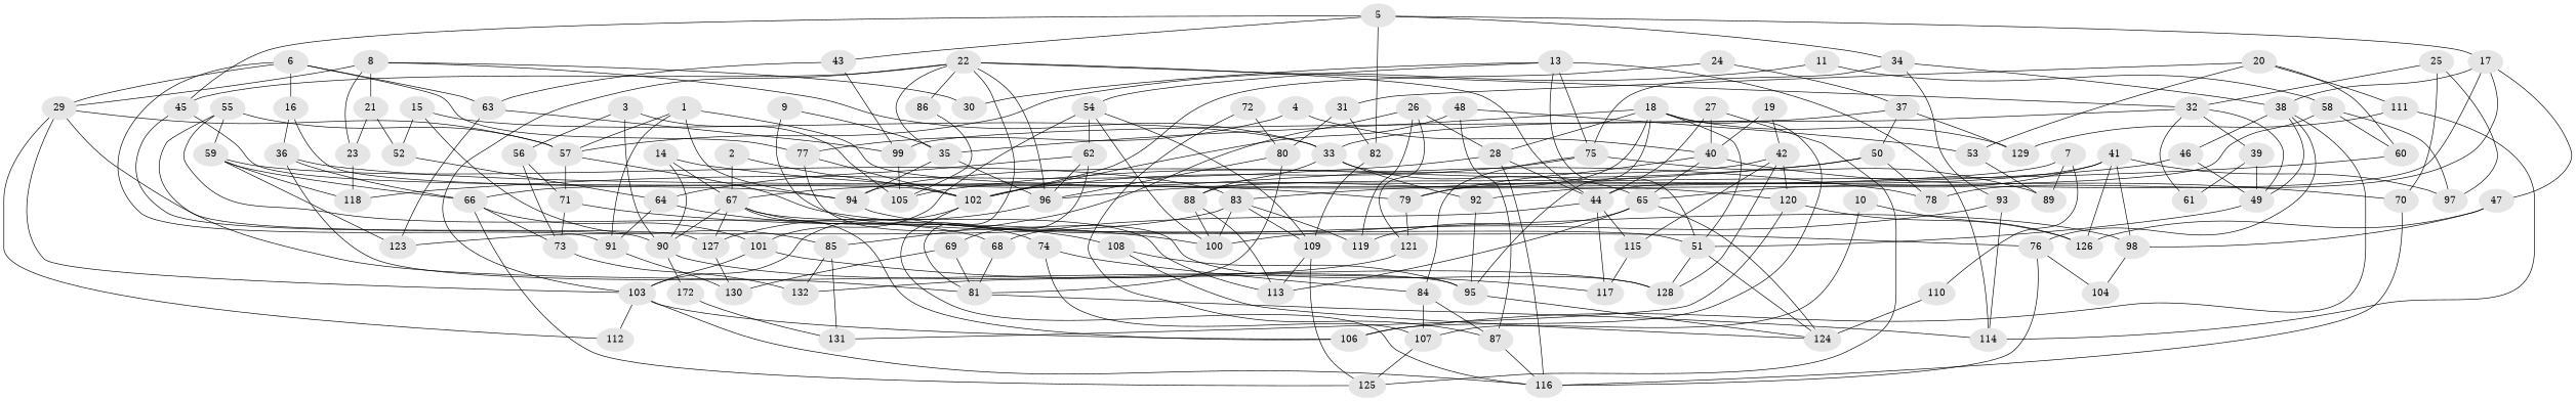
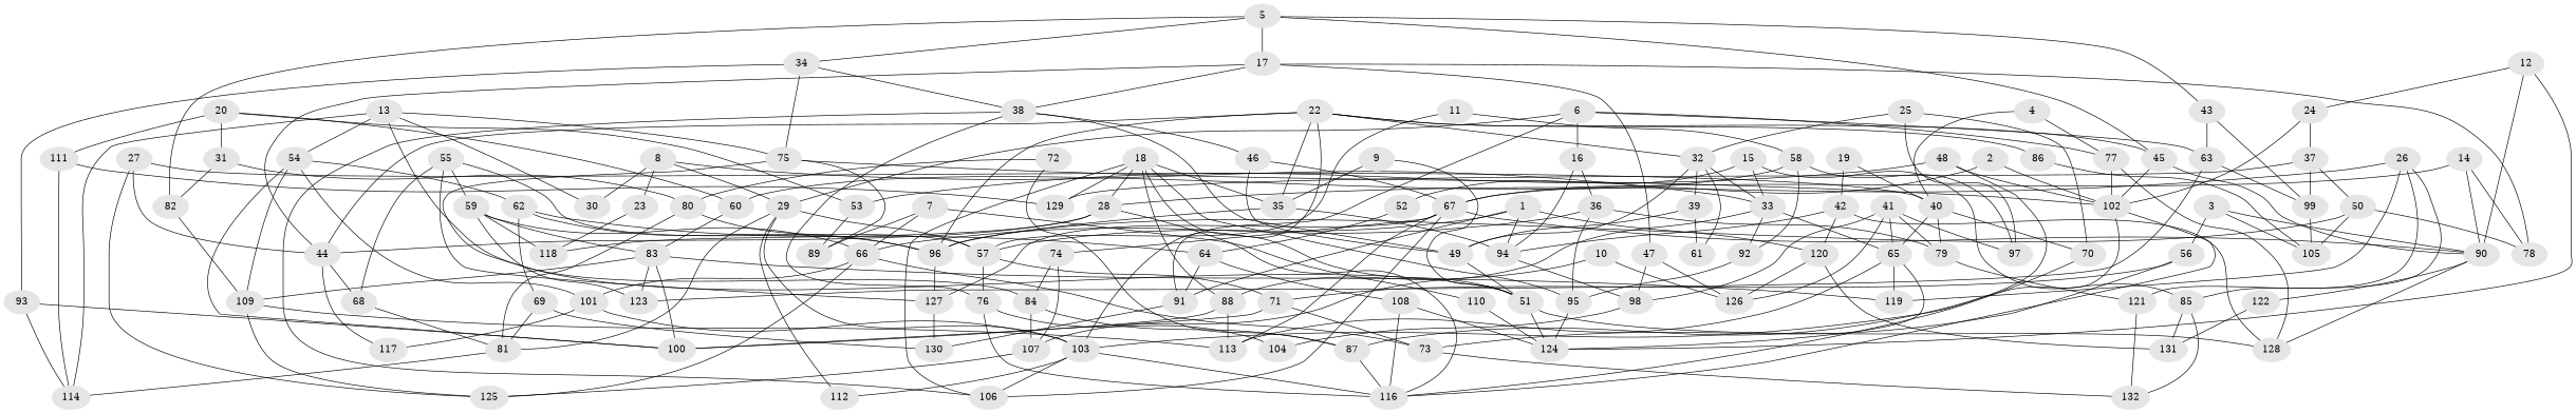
  graph {
    node [color=gray90 style=filled]
    1
    57
    91
    94
    120
    76
    71
    130
    98
    126
    131
    2
    67
    102
    90
    106
    127
    113
    74
    103
    116
    3
    56
    105
    73
    128
-   122 [label=172]
+   122
    4
    40
    77
    70
    65
    79
    5
    17
    34
    43
    45
    82
    78
    38
    44
    47
    75
    93
    63
    99
    109
    6
    16
    29
    36
    81
    112
    123
    7
    66
    89
    110
    125
    101
    124
    8
-   21
    23
    30
    33
    52
    118
    88
    92
    9
    35
    51
    96
    10
    107
    11
    58
    60
    97
+   12
    24
    37
    13
    54
    114
    62
    100
    84
    14
    15
    85
    64
    132
    95
    49
    46
-   115
    68
    117
    18
    28
    129
    19
    42
    20
    31
    53
    111
    80
    83
    22
    32
    86
    39
    61
    50
    25
    26
    119
    121
    27
    104
    41
    48
    87
    108
    69
    55
    59
    72
    1 -- 57
    1 -- 91
    1 -- 94
    1 -- 120
    57 -- 76
    57 -- 71
    91 -- 130
    94 -- 98
    120 -- 126
    120 -- 131
    76 -- 116
    76 -- 104
    71 -- 73
    71 -- 100
    98 -- 104
    2 -- 67
    2 -- 102
    67 -- 90
    67 -- 106
    67 -- 127
    67 -- 113
    67 -- 74
    102 -- 103
    102 -- 116
    90 -- 128
    90 -- 122
    127 -- 130
    74 -- 107
    74 -- 84
    103 -- 106
    103 -- 116
    103 -- 112
    3 -- 90
    3 -- 56
    3 -- 105
    56 -- 71
    56 -- 73
    73 -- 132
    122 -- 131
    4 -- 40
    4 -- 77
    40 -- 70
    40 -- 65
    40 -- 79
    77 -- 102
    77 -- 128
    70 -- 116
    65 -- 113
    65 -- 124
    65 -- 119
    79 -- 121
    5 -- 17
    5 -- 34
    5 -- 43
    5 -- 45
    5 -- 82
    17 -- 78
    17 -- 38
    17 -- 44
    17 -- 47
    34 -- 38
    34 -- 75
    34 -- 93
    43 -- 63
    43 -- 99
    45 -- 102
    45 -- 90
    82 -- 109
    38 -- 76
    38 -- 106
    38 -- 49
    38 -- 46
-   44 -- 115
    44 -- 68
    44 -- 117
    47 -- 98
    47 -- 126
    75 -- 102
    75 -- 89
    75 -- 84
    93 -- 114
    93 -- 100
    63 -- 99
    63 -- 123
    99 -- 105
    109 -- 113
    109 -- 125
    6 -- 91
    6 -- 77
    6 -- 63
    6 -- 16
    6 -- 29
    16 -- 94
    16 -- 36
    29 -- 57
    29 -- 103
    29 -- 81
    29 -- 112
    36 -- 79
    36 -- 66
    36 -- 95
    81 -- 114
    7 -- 66
    7 -- 89
    7 -- 110
    66 -- 73
    66 -- 125
    66 -- 101
    110 -- 124
    101 -- 103
    101 -- 117
    8 -- 29
-   8 -- 21
    8 -- 23
    8 -- 30
    8 -- 33
-   21 -- 23
-   21 -- 52
    23 -- 118
    33 -- 65
    33 -- 88
    33 -- 92
    52 -- 64
    88 -- 113
    88 -- 100
    92 -- 95
    9 -- 35
    9 -- 51
    35 -- 94
    35 -- 96
    51 -- 128
    51 -- 124
    96 -- 127
    10 -- 126
    10 -- 107
    107 -- 125
    11 -- 57
    11 -- 58
    58 -- 92
    58 -- 60
    58 -- 97
    60 -- 83
+   12 -- 90
+   12 -- 124
+   12 -- 24
    24 -- 102
    24 -- 37
    37 -- 99
    37 -- 129
    37 -- 50
    13 -- 75
    13 -- 30
    13 -- 51
    13 -- 54
    13 -- 114
    54 -- 109
    54 -- 101
    54 -- 62
    54 -- 100
    62 -- 96
    62 -- 64
    62 -- 69
    84 -- 107
    84 -- 87
    14 -- 67
    14 -- 90
    14 -- 78
    15 -- 33
    15 -- 52
    15 -- 85
    85 -- 131
    85 -- 132
    64 -- 91
    64 -- 108
    95 -- 124
    49 -- 51
    46 -- 67
    46 -- 49
-   115 -- 117
    68 -- 81
    18 -- 106
    18 -- 88
    18 -- 35
    18 -- 51
    18 -- 95
    18 -- 28
    18 -- 129
    28 -- 116
    28 -- 44
    28 -- 118
    19 -- 40
    19 -- 42
    42 -- 94
    42 -- 120
    42 -- 128
-   42 -- 115
    20 -- 60
    20 -- 31
    20 -- 53
    20 -- 111
    31 -- 82
    31 -- 80
    53 -- 89
    111 -- 114
    111 -- 129
    80 -- 81
    80 -- 96
    83 -- 109
    83 -- 123
    83 -- 100
    83 -- 119
    22 -- 103
    22 -- 45
    22 -- 44
-   22 -- 81
    22 -- 35
    22 -- 96
    22 -- 32
    22 -- 86
    32 -- 33
    32 -- 49
    32 -- 39
    32 -- 61
    86 -- 105
    39 -- 49
    39 -- 61
    50 -- 105
    50 -- 78
    50 -- 96
    25 -- 70
    25 -- 97
    25 -- 32
    26 -- 85
    26 -- 28
    26 -- 119
    26 -- 121
    121 -- 132
    27 -- 40
    27 -- 44
    27 -- 125
    41 -- 98
    41 -- 126
    41 -- 65
    41 -- 79
    41 -- 97
    48 -- 102
    48 -- 53
    48 -- 87
    87 -- 116
-   108 -- 95
+   108 -- 116
    108 -- 124
    69 -- 130
    69 -- 81
    55 -- 57
    55 -- 127
    55 -- 68
    55 -- 59
    59 -- 123
    59 -- 66
    59 -- 118
    59 -- 83
    72 -- 80
    72 -- 87
  }
